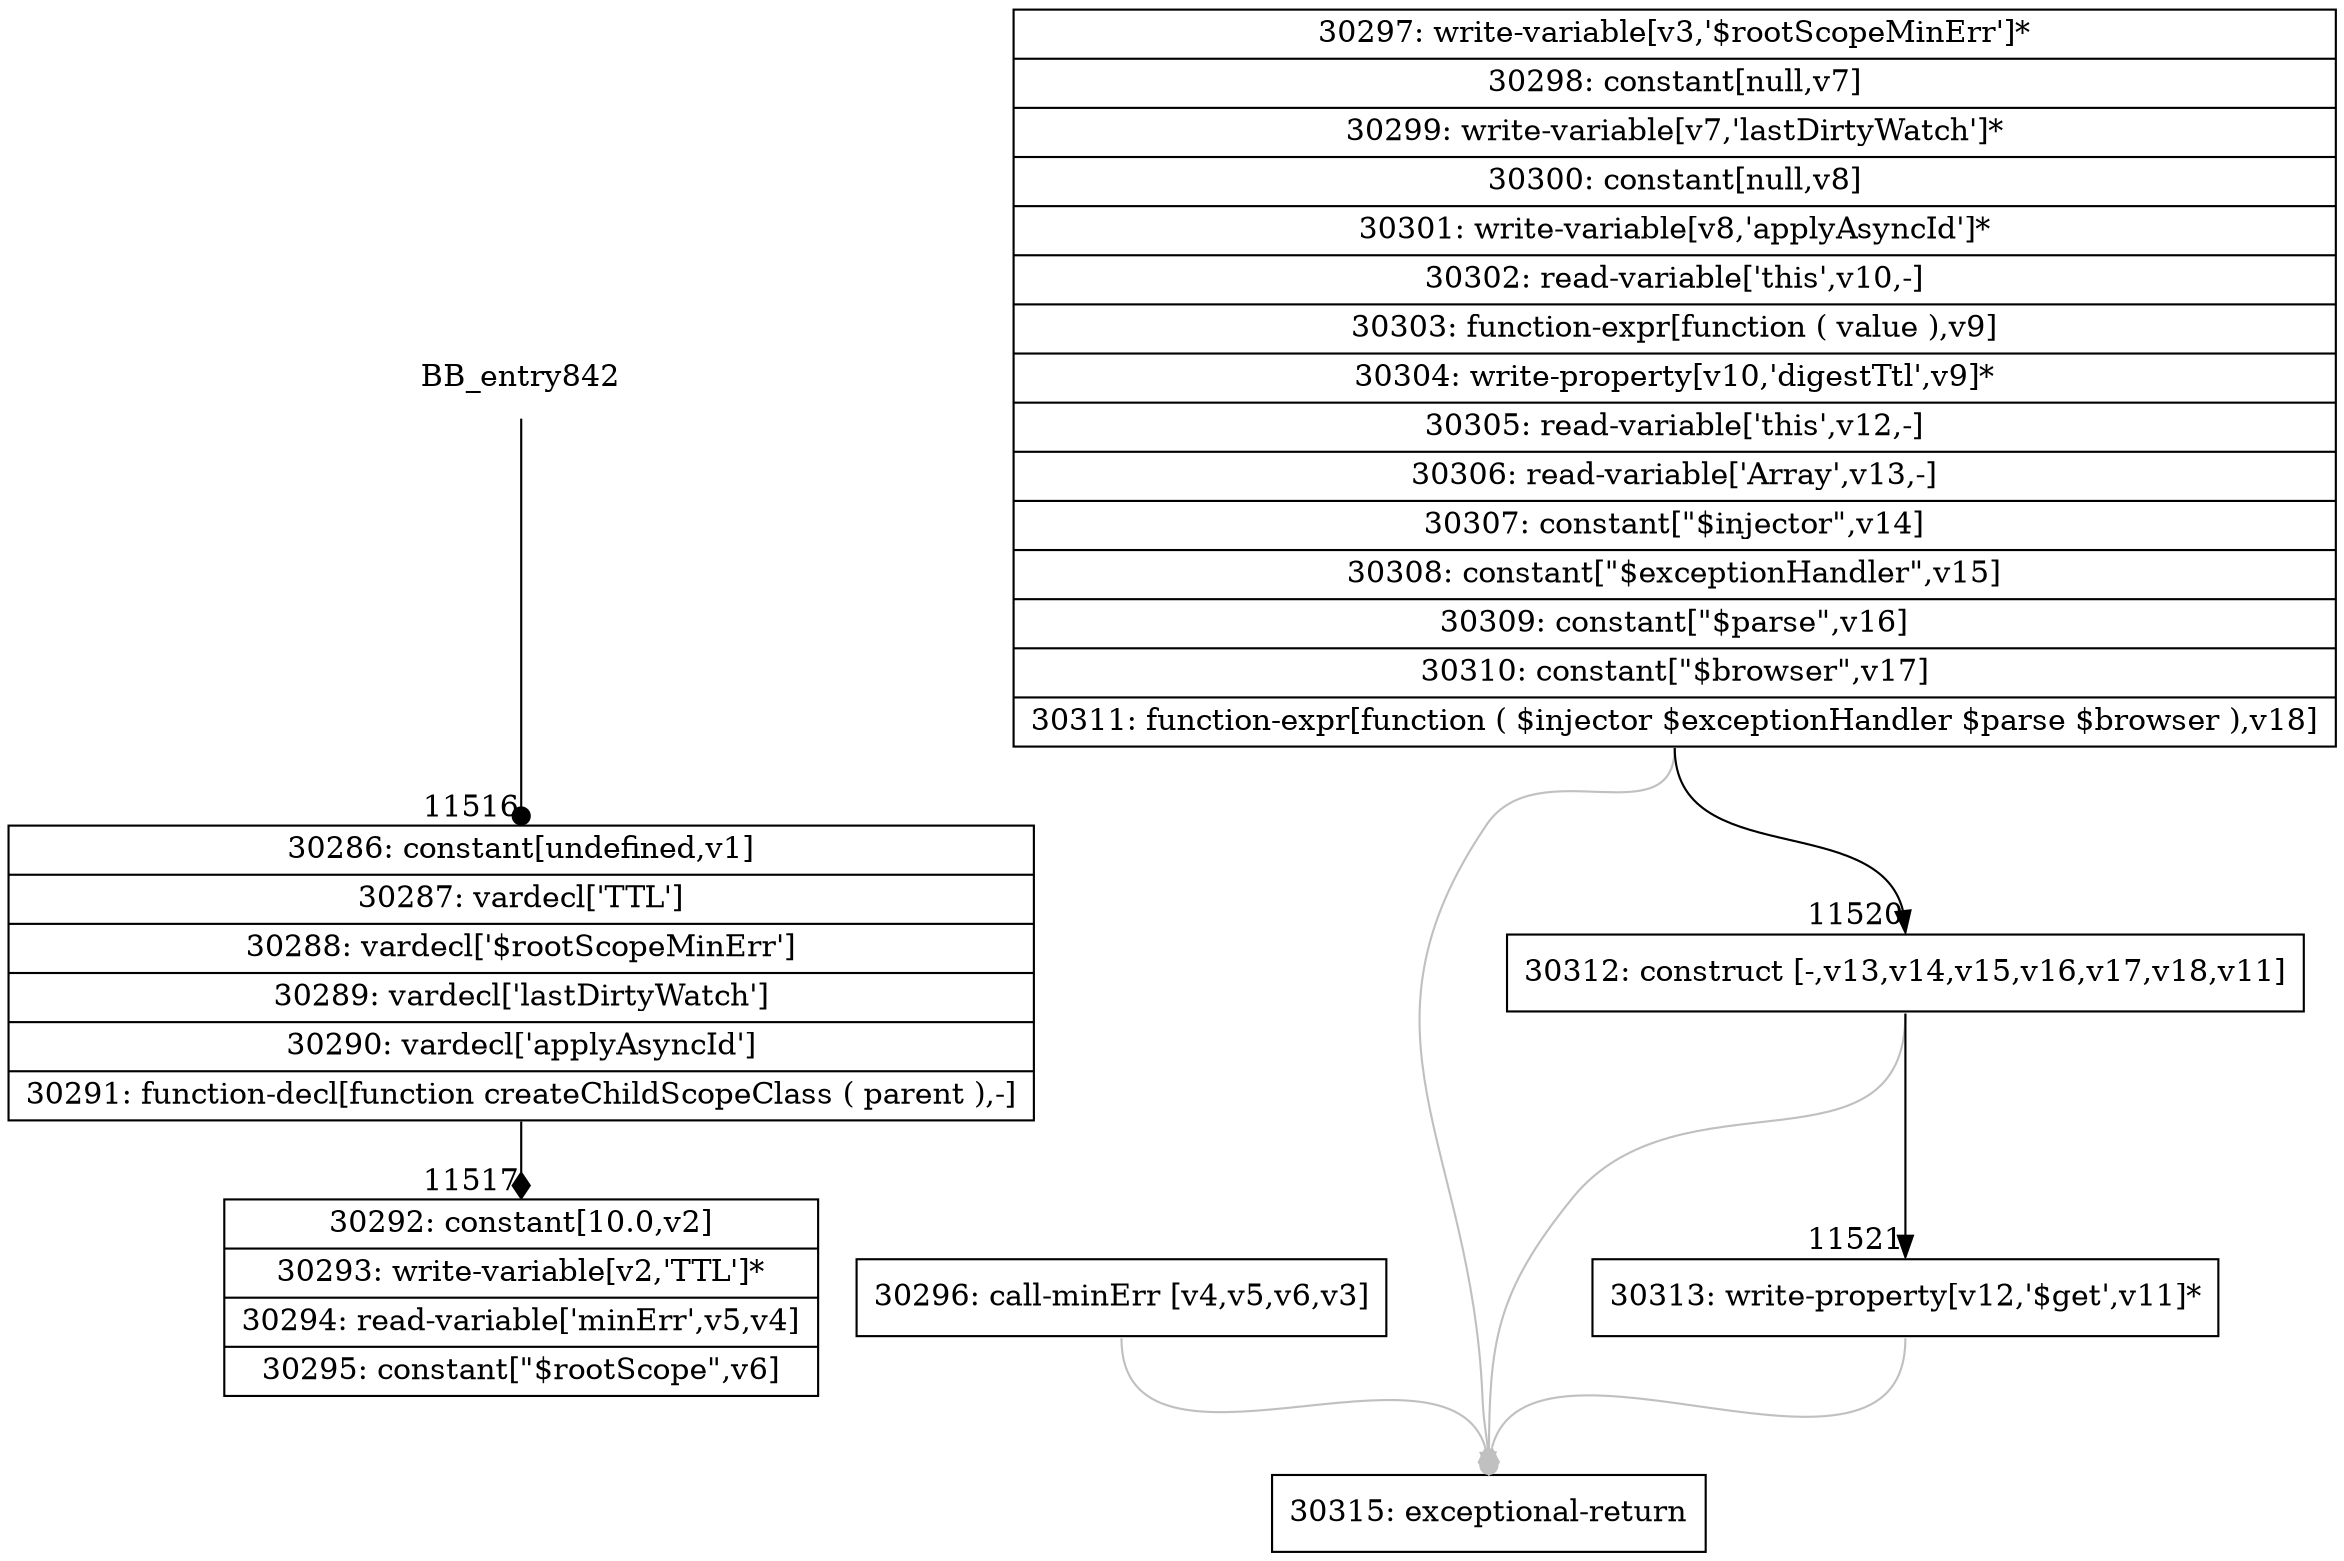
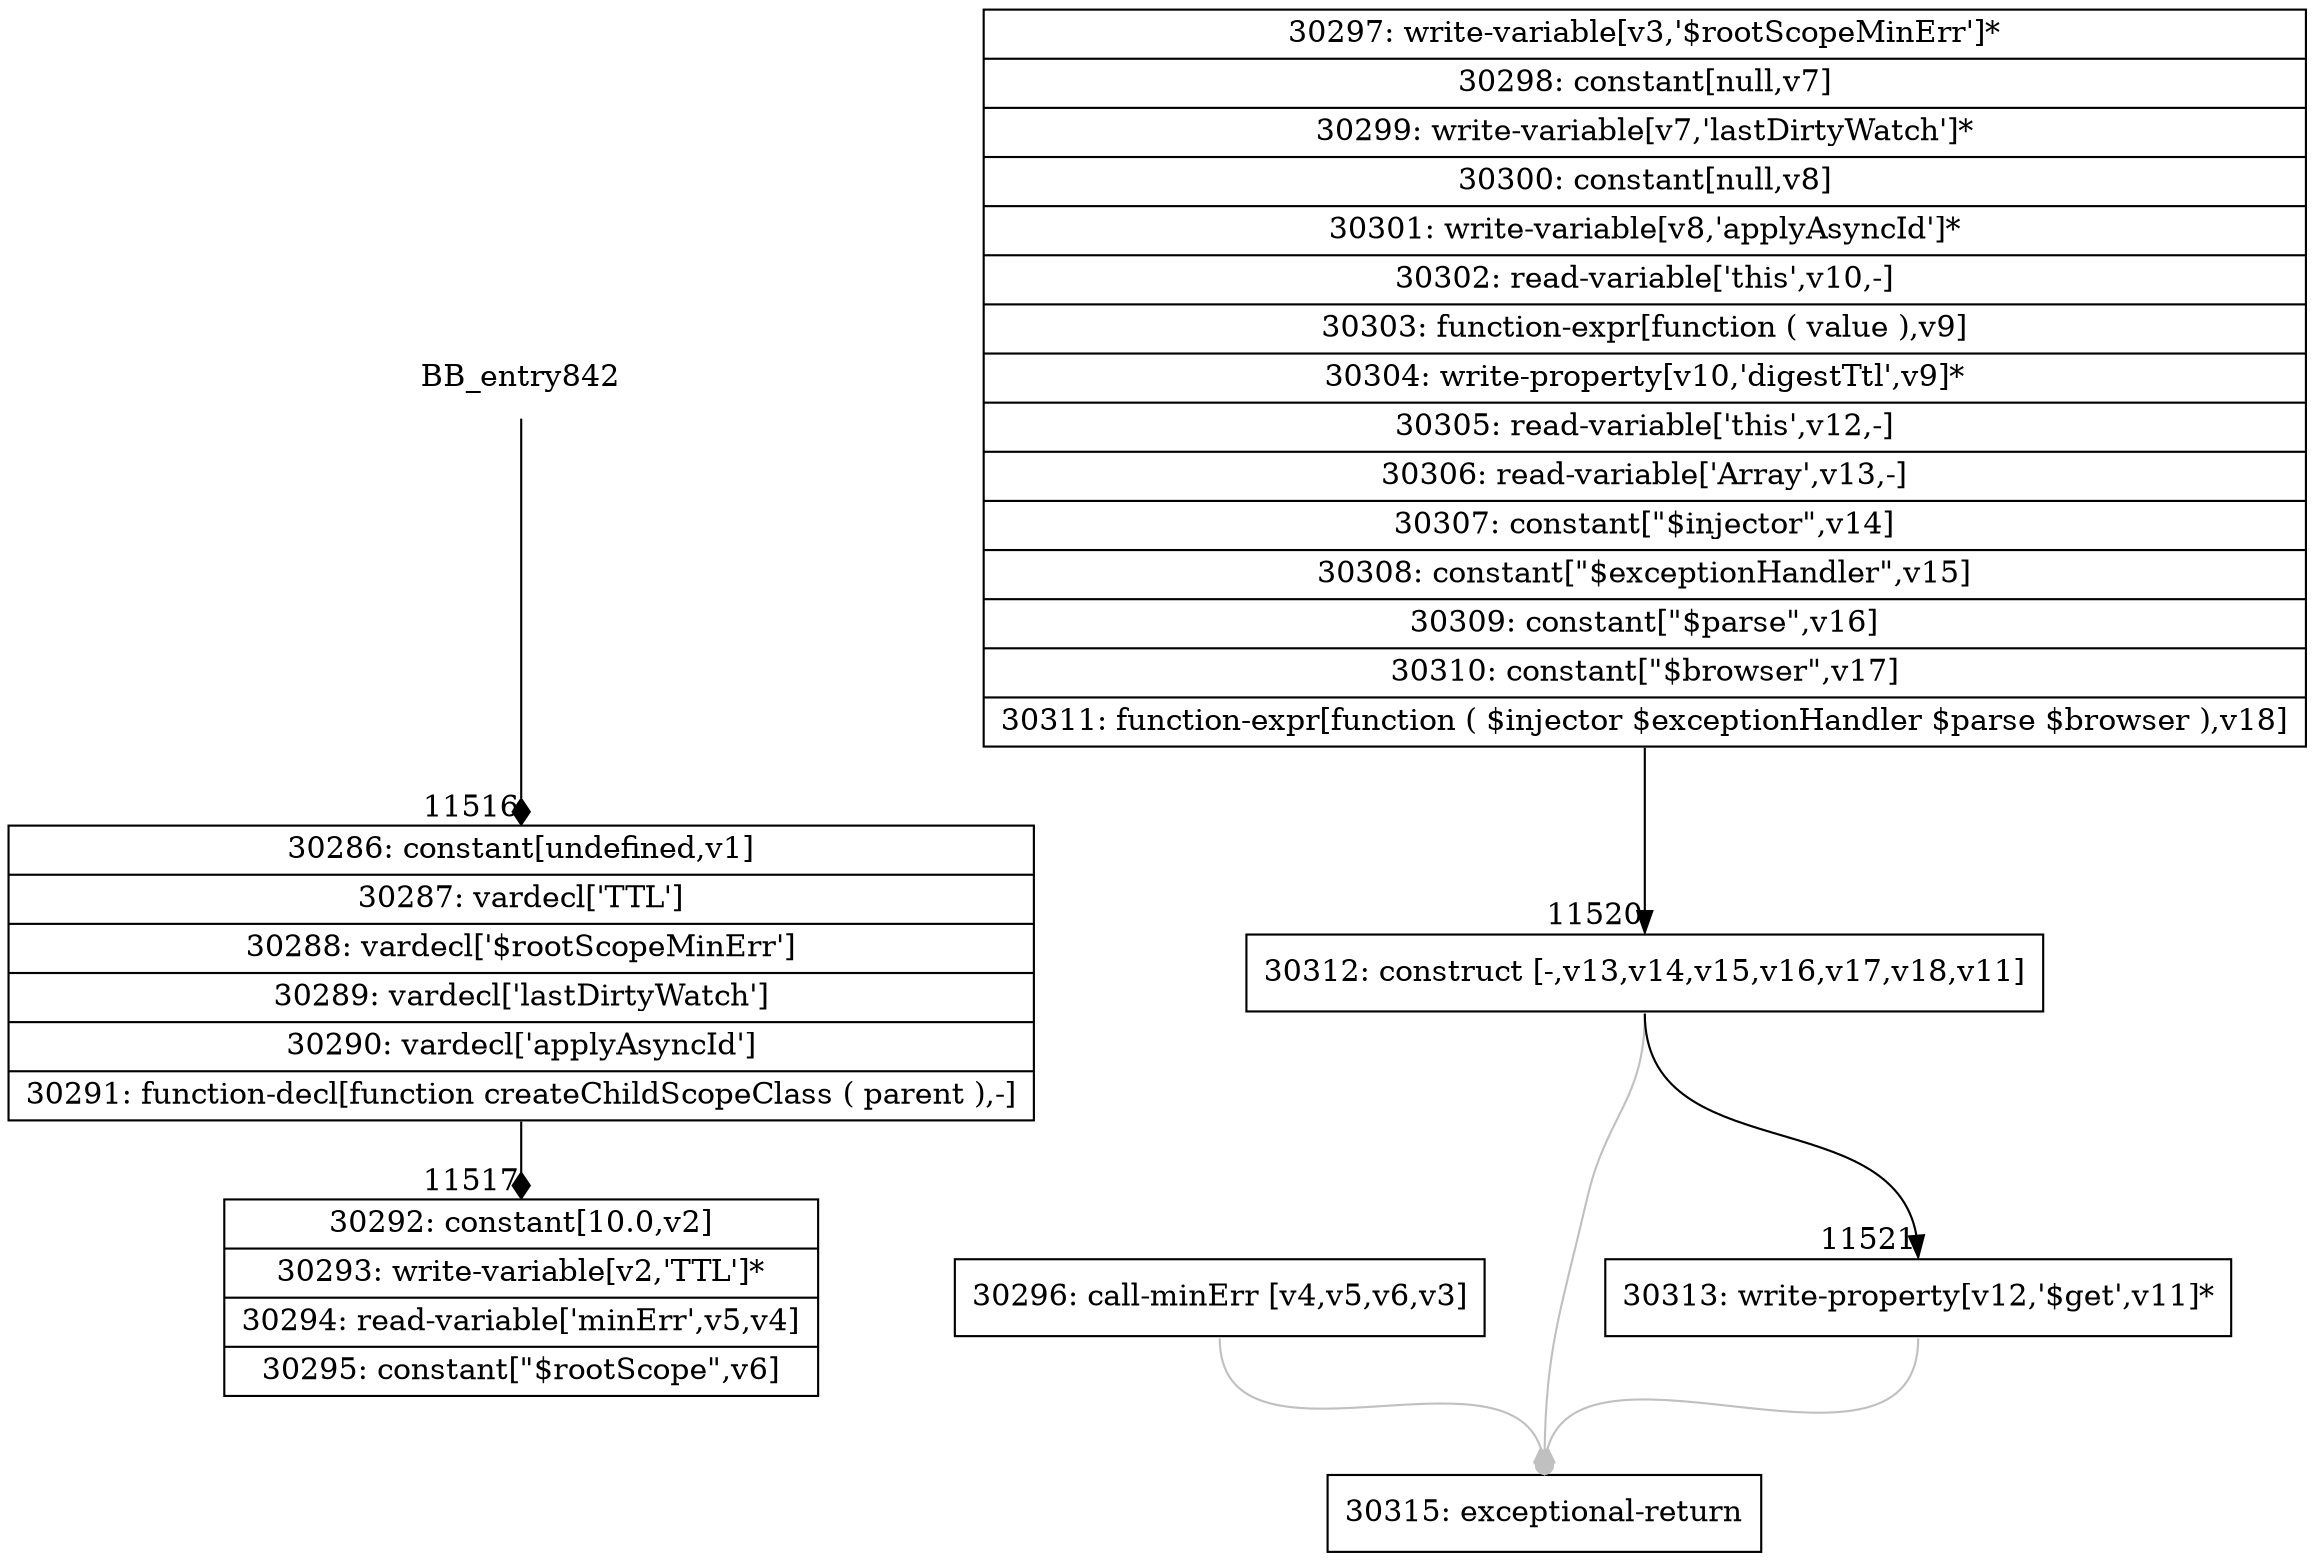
  digraph {
    rankdir=TD
    node [shape=record]
    edge [arrowhead=diamond headport=n tailport=s]
    BB_entry842 [shape=none]
    n2 [label="{30286: constant[undefined,v1]|30287: vardecl['TTL']|30288: vardecl['$rootScopeMinErr']|30289: vardecl['lastDirtyWatch']|30290: vardecl['applyAsyncId']|30291: function-decl[function createChildScopeClass ( parent ),-]}"]
    n3 [label="{30292: constant[10.0,v2]|30293: write-variable[v2,'TTL']*|30294: read-variable['minErr',v5,v4]|30295: constant[\"$rootScope\",v6]}"]
    n4 [label="{30296: call-minErr [v4,v5,v6,v3]}"]
    n5 [label="{30315: exceptional-return}"]
    n6 [label="{30297: write-variable[v3,'$rootScopeMinErr']*|30298: constant[null,v7]|30299: write-variable[v7,'lastDirtyWatch']*|30300: constant[null,v8]|30301: write-variable[v8,'applyAsyncId']*|30302: read-variable['this',v10,-]|30303: function-expr[function ( value ),v9]|30304: write-property[v10,'digestTtl',v9]*|30305: read-variable['this',v12,-]|30306: read-variable['Array',v13,-]|30307: constant[\"$injector\",v14]|30308: constant[\"$exceptionHandler\",v15]|30309: constant[\"$parse\",v16]|30310: constant[\"$browser\",v17]|30311: function-expr[function ( $injector $exceptionHandler $parse $browser ),v18]}"]
    n7 [label="{30312: construct [-,v13,v14,v15,v16,v17,v18,v11]}"]
    n8 [label="{30313: write-property[v12,'$get',v11]*}"]
-   BB_entry842 -> n2 [arrowhead=dot headlabel="    11516"]
+   BB_entry842 -> n2 [headlabel="    11516"]
    n2 -> n3 [headlabel="      11517"]
    n4 -> n5 [color=gray]
-   n6 -> n5 [arrowhead=normal color=gray]
    n6 -> n7 [arrowhead=normal headlabel="      11520"]
    n7 -> n5 [arrowhead=dot color=gray]
    n7 -> n8 [arrowhead=normal headlabel="      11521"]
    n8 -> n5 [color=gray]
  }
